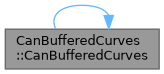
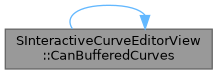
  digraph {
    rankdir=LR
-   n1 [color=gray40 fillcolor=grey60 fontcolor=black fontname=Helvetica fontsize=10 height=0.2 label="CanBufferedCurves\l::CanBufferedCurves" shape=box style=filled width=0.4]
+   n1 [color=gray40 fillcolor=grey60 fontcolor=black fontname=Helvetica fontsize=10 height=0.2 label="SInteractiveCurveEditorView\l::CanBufferedCurves" shape=box style=filled width=0.4]
    n1 -> n1 [color=steelblue1 fontname=Helvetica fontsize=10 labelfontname=Helvetica labelfontsize=10 style=solid]
  }
